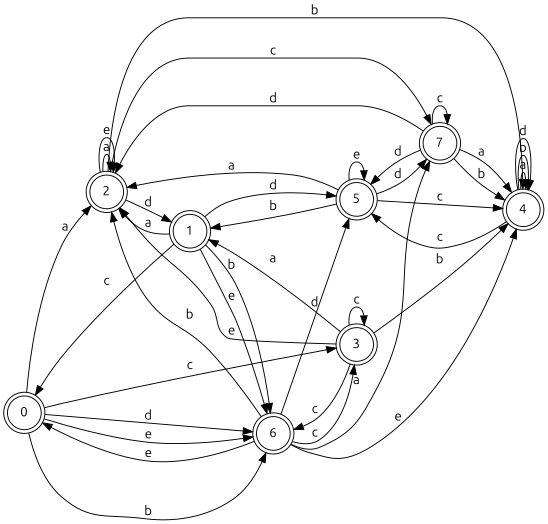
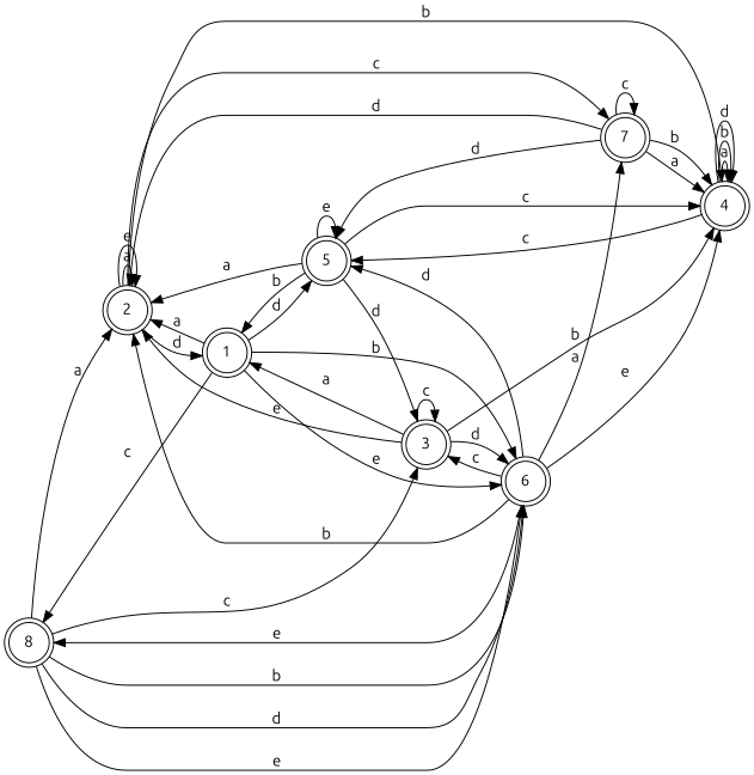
  digraph {
    fontname=Ubuntu
    rankdir=LR
    node [color=black fillcolor=white fontname=Ubuntu shape=doublecircle style="rounded,filled"]
    edge [fontname=Ubuntu]
-   n1 [label=0]
+   n1 [label=8]
    n2 [label=2]
    n3 [label=3]
    n4 [label=6]
    n5 [label=1]
    n6 [label=4]
    n7 [label=7]
    n8 [label=5]
    n1 -> n2 [label=a]
    n1 -> n3 [label=c]
    n1 -> n4 [label=b]
    n1 -> n4 [label=d]
    n1 -> n4 [label=e]
    n2 -> n2 [label=a]
    n2 -> n2 [label=e]
    n2 -> n5 [label=d]
    n2 -> n6 [label=b]
    n2 -> n7 [label=c]
    n3 -> n2 [label=e]
    n3 -> n3 [label=c]
-   n3 -> n4 [label=c]
+   n3 -> n4 [label=d]
    n3 -> n5 [label=a]
    n3 -> n6 [label=b]
    n4 -> n1 [label=e]
    n4 -> n2 [label=b]
    n4 -> n3 [label=c]
    n4 -> n6 [label=e]
    n4 -> n7 [label=a]
    n4 -> n8 [label=d]
    n5 -> n1 [label=c]
    n5 -> n2 [label=a]
    n5 -> n4 [label=b]
    n5 -> n4 [label=e]
    n5 -> n8 [label=d]
    n6 -> n6 [label=a]
    n6 -> n6 [label=b]
    n6 -> n6 [label=d]
    n6 -> n8 [label=c]
    n7 -> n2 [label=d]
    n7 -> n6 [label=a]
    n7 -> n6 [label=b]
    n7 -> n7 [label=c]
    n7 -> n8 [label=d]
    n8 -> n2 [label=a]
    n8 -> n5 [label=b]
    n8 -> n6 [label=c]
-   n8 -> n7 [label=d]
+   n8 -> n3 [label=d]
    n8 -> n8 [label=e]
  }
